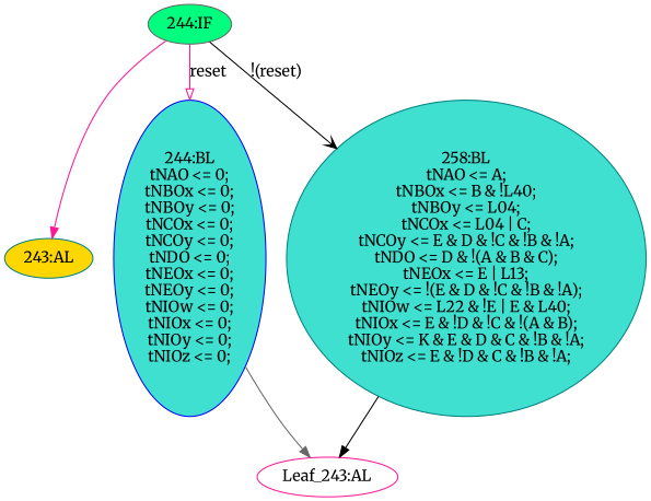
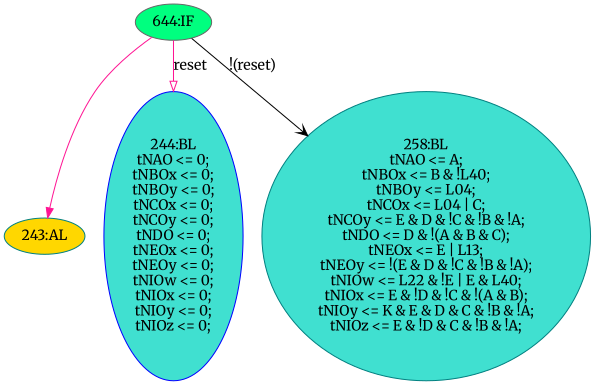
  strict digraph {
    fontname=Merriweather
    node [color=teal fillcolor=turquoise fontname=Merriweather statements="[]" style=filled typ=Block]
    edge [arrowhead=normal color=deeppink cond="[]" fontname=Merriweather lineno=None]
    n1 [ast="<pyverilog.vparser.ast.Always object at 0x7f9359f3ee50>" clk_sens=True fillcolor=gold label="243:AL" sens="['SBYTECLK', 'reset']" typ=Always use_var="['reset', 'A', 'C', 'B', 'E', 'D', 'K', 'L04', 'L13', 'L40', 'L22']"]
-   n2 [ast="<pyverilog.vparser.ast.IfStatement object at 0x7f9359f3efd0>" color=gray40 fillcolor=springgreen label="244:IF" typ=IfStatement]
+   n2 [ast="<pyverilog.vparser.ast.IfStatement object at 0x7f9359f3efd0>" color=gray40 fillcolor=springgreen label="644:IF" typ=IfStatement]
    n3 [ast="<pyverilog.vparser.ast.Block object at 0x7f9359e953d0>" color=blue label="244:BL\ntNAO <= 0;\ntNBOx <= 0;\ntNBOy <= 0;\ntNCOx <= 0;\ntNCOy <= 0;\ntNDO <= 0;\ntNEOx <= 0;\ntNEOy <= 0;\ntNIOw <= 0;\ntNIOx <= 0;\ntNIOy <= 0;\ntNIOz <= 0;" statements="[<pyverilog.vparser.ast.NonblockingSubstitution object at 0x7f9359e95410>, <pyverilog.vparser.ast.NonblockingSubstitution object at 0x7f9359e95550>, <pyverilog.vparser.ast.NonblockingSubstitution object at 0x7f9359e95690>, <pyverilog.vparser.ast.NonblockingSubstitution object at 0x7f9359e957d0>, <pyverilog.vparser.ast.NonblockingSubstitution object at 0x7f9359e95910>, <pyverilog.vparser.ast.NonblockingSubstitution object at 0x7f9359e95a50>, <pyverilog.vparser.ast.NonblockingSubstitution object at 0x7f9359e95b90>, <pyverilog.vparser.ast.NonblockingSubstitution object at 0x7f9359e95cd0>, <pyverilog.vparser.ast.NonblockingSubstitution object at 0x7f9359e95e10>, <pyverilog.vparser.ast.NonblockingSubstitution object at 0x7f9359e95f50>, <pyverilog.vparser.ast.NonblockingSubstitution object at 0x7f9359e9f0d0>, <pyverilog.vparser.ast.NonblockingSubstitution object at 0x7f9359e9f210>]"]
    n4 [ast="<pyverilog.vparser.ast.Block object at 0x7f9359ea2090>" label="258:BL\ntNAO <= A;\ntNBOx <= B & !L40;\ntNBOy <= L04;\ntNCOx <= L04 | C;\ntNCOy <= E & D & !C & !B & !A;\ntNDO <= D & !(A & B & C);\ntNEOx <= E | L13;\ntNEOy <= !(E & D & !C & !B & !A);\ntNIOw <= L22 & !E | E & L40;\ntNIOx <= E & !D & !C & !(A & B);\ntNIOy <= K & E & D & C & !B & !A;\ntNIOz <= E & !D & C & !B & !A;" statements="[<pyverilog.vparser.ast.NonblockingSubstitution object at 0x7f9359ea20d0>, <pyverilog.vparser.ast.NonblockingSubstitution object at 0x7f9359ea2250>, <pyverilog.vparser.ast.NonblockingSubstitution object at 0x7f9359ea2450>, <pyverilog.vparser.ast.NonblockingSubstitution object at 0x7f9359ea2590>, <pyverilog.vparser.ast.NonblockingSubstitution object at 0x7f9359ea2750>, <pyverilog.vparser.ast.NonblockingSubstitution object at 0x7f9359ea2ad0>, <pyverilog.vparser.ast.NonblockingSubstitution object at 0x7f9359ea2dd0>, <pyverilog.vparser.ast.NonblockingSubstitution object at 0x7f9359ea2f90>, <pyverilog.vparser.ast.NonblockingSubstitution object at 0x7f9359e8b410>, <pyverilog.vparser.ast.NonblockingSubstitution object at 0x7f9359e8b710>, <pyverilog.vparser.ast.NonblockingSubstitution object at 0x7f9359e8bb10>, <pyverilog.vparser.ast.NonblockingSubstitution object at 0x7f9359e8bf50>]"]
-   n5 [color=deeppink def_var="['tNBOx', 'tNBOy', 'tNIOz', 'tNIOy', 'tNIOx', 'tNCOy', 'tNCOx', 'tNAO', 'tNIOw', 'tNDO', 'tNEOy', 'tNEOx']" label="Leaf_243:AL" fillcolor="" statements="" style="" typ=""]
    n2 -> n1
    n2 -> n3 [arrowhead=onormal cond="['reset']" label=reset lineno=244]
    n2 -> n4 [arrowhead=vee color=black cond="['reset']" label="!(reset)" lineno=244]
-   n3 -> n5 [color=gray40]
-   n4 -> n5 [color=black]
  }
